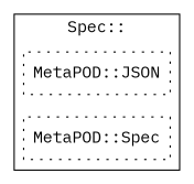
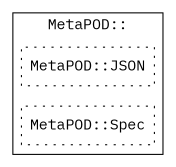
  strict digraph {
    rankdir=LR
    ranksep=5
    splines=spline
    fontname="IBM Plex Mono"
    node [shape=record style=dotted fontname="IBM Plex Mono"]
    n1 [label="MetaPOD::JSON"]
    n2 [label="MetaPOD::Spec"]
    subgraph cluster_1 {
-     label="Spec::"
+     label="MetaPOD::"
      rank=min
      n1
      n2
    }
  }
